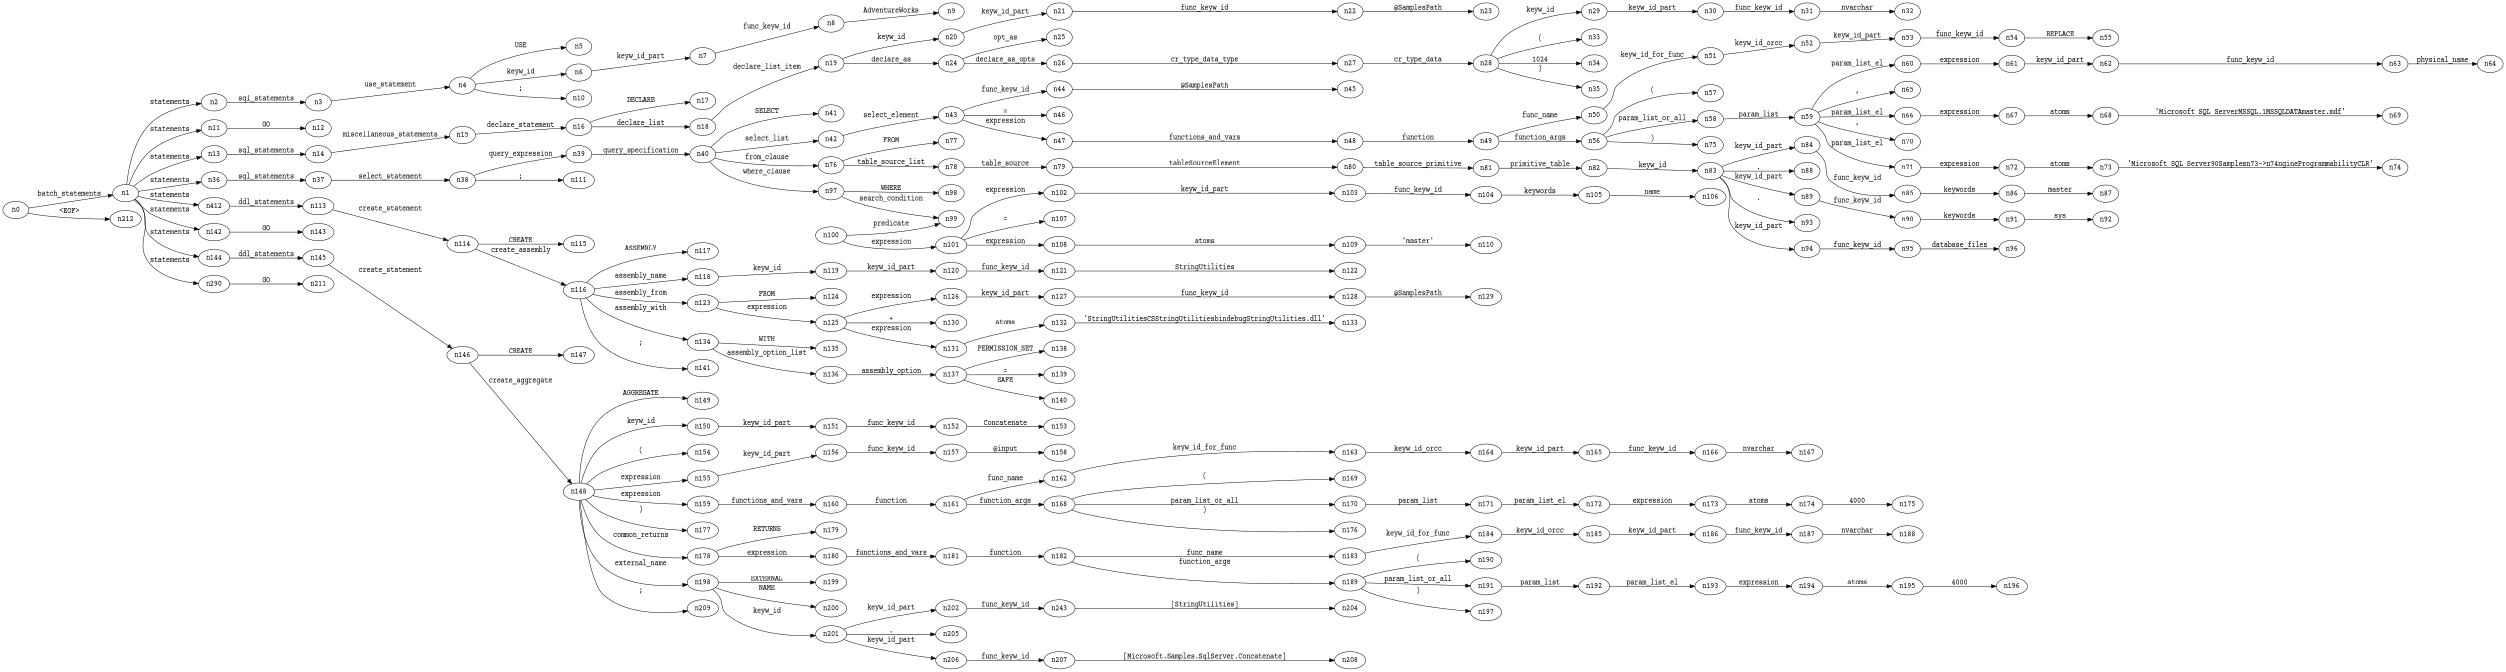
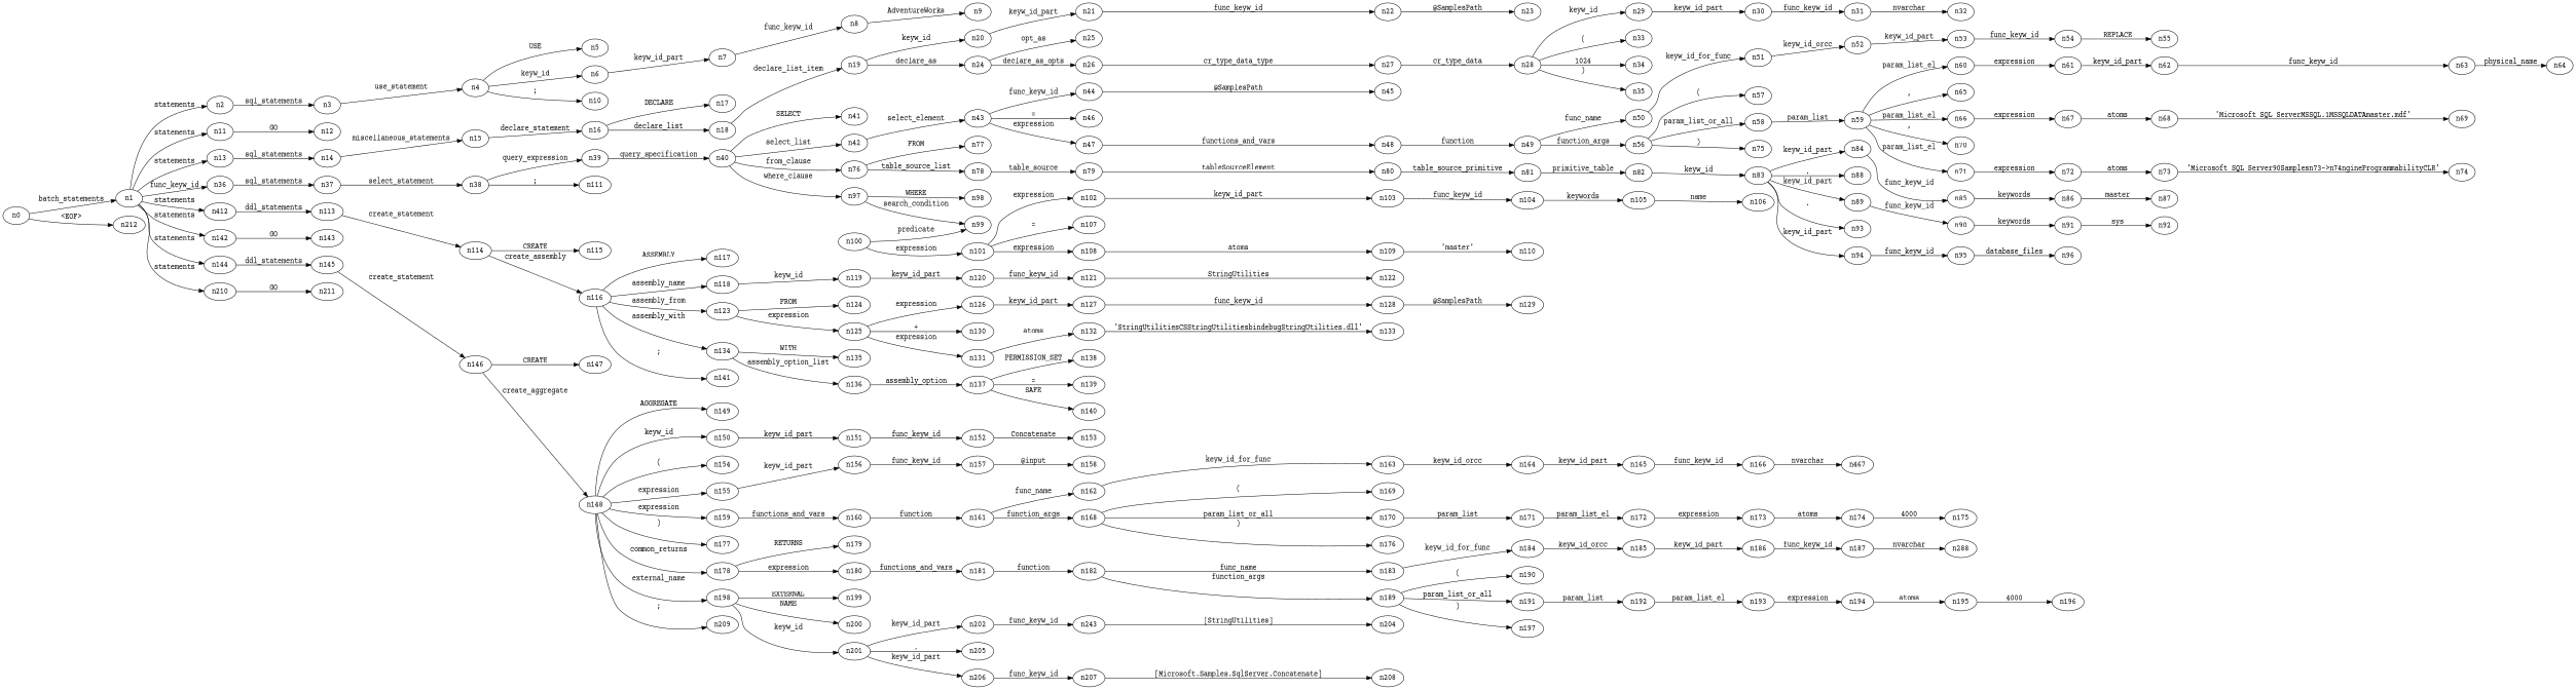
  digraph {
    fontname="Courier Prime"
    rankdir=LR
    node [fontname="Courier Prime"]
    edge [fontname="Courier Prime"]
    n0
    n1
    n212
    n2
    n11
    n13
    n36
    n112 [label=n412]
    n142
    n144
-   n210 [label=n290]
+   n210
    n3
    n12
    n14
    n37
    n113
    n143
    n145
    n211
    n4
    n5
    n6
    n10
    n7
    n8
    n9
    n15
    n16
    n17
    n18
    n19
    n20
    n24
    n21
    n25
    n26
    n22
    n23
    n27
    n28
    n29
    n33
    n34
    n35
    n30
    n31
    n32
    n38
    n39
    n111
    n40
    n41
    n42
    n76
    n97
    n43
    n77
    n78
    n98
    n99
    n44
    n46
    n47
    n45
    n48
    n49
    n50
    n56
    n51
    n57
    n58
    n75
    n52
    n53
    n54
    n55
    n59
    n60
    n65
    n66
    n70
    n71
    n61
    n67
    n72
    n62
    n63
    n64
    n68
    n69
    n73
    n74
    n79
    n80
    n81
    n82
    n83
    n84
    n88
    n89
    n93
    n94
    n85
    n90
    n95
    n86
    n87
    n91
    n92
    n96
    n100
    n101
    n102
    n107
    n108
    n103
    n109
    n104
    n105
    n106
    n110
    n114
    n115
    n116
    n117
    n118
    n123
    n134
    n141
    n119
    n124
    n125
    n135
    n136
    n120
    n121
    n122
    n126
    n130
    n131
    n127
    n132
    n128
    n129
    n133
    n137
    n138
    n139
    n140
    n146
    n147
    n148
    n149
    n150
    n154
    n155
    n159
    n177
    n178
    n198
    n209
    n151
    n156
    n160
    n179
    n180
    n199
    n200
    n201
    n152
    n153
    n157
    n158
    n161
    n162
    n168
    n163
    n169
    n170
    n176
    n164
    n165
    n166
-   n167
+   n167 [label=n467]
    n171
    n172
    n173
    n174
    n175
    n181
    n182
    n183
    n189
    n184
    n190
    n191
    n197
    n185
    n186
    n187
-   n188
+   n188 [label=n288]
    n192
    n193
    n194
    n195
    n196
    n202
    n205
    n206
    n203 [label=n243]
    n207
    n204
    n208
    n0 -> n1 [label=batch_statements]
    n0 -> n212 [label="<EOF>"]
    n1 -> n2 [label=statements]
    n1 -> n11 [label=statements]
    n1 -> n13 [label=statements]
-   n1 -> n36 [label=statements]
+   n1 -> n36 [label=func_keyw_id]
    n1 -> n112 [label=statements]
    n1 -> n142 [label=statements]
    n1 -> n144 [label=statements]
    n1 -> n210 [label=statements]
    n2 -> n3 [label=sql_statements]
    n11 -> n12 [label=GO]
    n13 -> n14 [label=sql_statements]
    n36 -> n37 [label=sql_statements]
    n112 -> n113 [label=ddl_statements]
    n142 -> n143 [label=GO]
    n144 -> n145 [label=ddl_statements]
    n210 -> n211 [label=GO]
    n3 -> n4 [label=use_statement]
    n14 -> n15 [label=miscellaneous_statements]
    n37 -> n38 [label=select_statement]
    n113 -> n114 [label=create_statement]
    n145 -> n146 [label=create_statement]
    n4 -> n5 [label=USE]
    n4 -> n6 [label=keyw_id]
    n4 -> n10 [label=";"]
    n6 -> n7 [label=keyw_id_part]
    n7 -> n8 [label=func_keyw_id]
    n8 -> n9 [label=AdventureWorks]
    n15 -> n16 [label=declare_statement]
    n16 -> n17 [label=DECLARE]
    n16 -> n18 [label=declare_list]
    n18 -> n19 [label=declare_list_item]
    n19 -> n20 [label=keyw_id]
    n19 -> n24 [label=declare_as]
    n20 -> n21 [label=keyw_id_part]
    n24 -> n25 [label=opt_as]
    n24 -> n26 [label=declare_as_opts]
    n21 -> n22 [label=func_keyw_id]
    n26 -> n27 [label=cr_type_data_type]
    n22 -> n23 [label="@SamplesPath"]
    n27 -> n28 [label=cr_type_data]
    n28 -> n29 [label=keyw_id]
    n28 -> n33 [label="("]
    n28 -> n34 [label=1024]
    n28 -> n35 [label=")"]
    n29 -> n30 [label=keyw_id_part]
    n30 -> n31 [label=func_keyw_id]
    n31 -> n32 [label=nvarchar]
    n38 -> n39 [label=query_expression]
    n38 -> n111 [label=";"]
    n39 -> n40 [label=query_specification]
    n40 -> n41 [label=SELECT]
    n40 -> n42 [label=select_list]
    n40 -> n76 [label=from_clause]
    n40 -> n97 [label=where_clause]
    n42 -> n43 [label=select_element]
    n76 -> n77 [label=FROM]
    n76 -> n78 [label=table_source_list]
    n97 -> n98 [label=WHERE]
    n97 -> n99 [label=search_condition]
    n43 -> n44 [label=func_keyw_id]
    n43 -> n46 [label="="]
    n43 -> n47 [label=expression]
    n78 -> n79 [label=table_source]
    n44 -> n45 [label="@SamplesPath"]
    n47 -> n48 [label=functions_and_vars]
    n48 -> n49 [label=function]
    n49 -> n50 [label=func_name]
    n49 -> n56 [label=function_args]
    n50 -> n51 [label=keyw_id_for_func]
    n56 -> n57 [label="("]
    n56 -> n58 [label=param_list_or_all]
    n56 -> n75 [label=")"]
    n51 -> n52 [label=keyw_id_orcc]
    n58 -> n59 [label=param_list]
    n52 -> n53 [label=keyw_id_part]
    n53 -> n54 [label=func_keyw_id]
    n54 -> n55 [label=REPLACE]
    n59 -> n60 [label=param_list_el]
    n59 -> n65 [label=","]
    n59 -> n66 [label=param_list_el]
    n59 -> n70 [label=","]
    n59 -> n71 [label=param_list_el]
    n60 -> n61 [label=expression]
    n66 -> n67 [label=expression]
    n71 -> n72 [label=expression]
    n61 -> n62 [label=keyw_id_part]
    n67 -> n68 [label=atoms]
    n72 -> n73 [label=atoms]
    n62 -> n63 [label=func_keyw_id]
    n63 -> n64 [label=physical_name]
    n68 -> n69 [label="'Microsoft SQL Server\MSSQL.1\MSSQL\DATA\master.mdf'"]
    n73 -> n74 [label="'Microsoft SQL Server\90\Samples\Engine\Programmability\CLR\'"]
    n79 -> n80 [label=tableSourceElement]
    n80 -> n81 [label=table_source_primitive]
    n81 -> n82 [label=primitive_table]
    n82 -> n83 [label=keyw_id]
    n83 -> n84 [label=keyw_id_part]
    n83 -> n88 [label="."]
    n83 -> n89 [label=keyw_id_part]
    n83 -> n93 [label="."]
    n83 -> n94 [label=keyw_id_part]
    n84 -> n85 [label=func_keyw_id]
    n89 -> n90 [label=func_keyw_id]
    n94 -> n95 [label=func_keyw_id]
    n85 -> n86 [label=keywords]
    n90 -> n91 [label=keywords]
    n95 -> n96 [label=database_files]
    n86 -> n87 [label=master]
    n91 -> n92 [label=sys]
    n100 -> n99 [label=predicate]
    n100 -> n101 [label=expression]
    n101 -> n102 [label=expression]
    n101 -> n107 [label="="]
    n101 -> n108 [label=expression]
    n102 -> n103 [label=keyw_id_part]
    n108 -> n109 [label=atoms]
    n103 -> n104 [label=func_keyw_id]
    n109 -> n110 [label="'master'"]
    n104 -> n105 [label=keywords]
    n105 -> n106 [label=name]
    n114 -> n115 [label=CREATE]
    n114 -> n116 [label=create_assembly]
    n116 -> n117 [label=ASSEMBLY]
    n116 -> n118 [label=assembly_name]
    n116 -> n123 [label=assembly_from]
    n116 -> n134 [label=assembly_with]
    n116 -> n141 [label=";"]
    n118 -> n119 [label=keyw_id]
    n123 -> n124 [label=FROM]
    n123 -> n125 [label=expression]
    n134 -> n135 [label=WITH]
    n134 -> n136 [label=assembly_option_list]
    n119 -> n120 [label=keyw_id_part]
    n125 -> n126 [label=expression]
    n125 -> n130 [label="+"]
    n125 -> n131 [label=expression]
    n136 -> n137 [label=assembly_option]
    n120 -> n121 [label=func_keyw_id]
    n121 -> n122 [label=StringUtilities]
    n126 -> n127 [label=keyw_id_part]
    n131 -> n132 [label=atoms]
    n127 -> n128 [label=func_keyw_id]
    n132 -> n133 [label="'StringUtilities\CS\StringUtilities\bin\debug\StringUtilities.dll'"]
    n128 -> n129 [label="@SamplesPath"]
    n137 -> n138 [label=PERMISSION_SET]
    n137 -> n139 [label="="]
    n137 -> n140 [label=SAFE]
    n146 -> n147 [label=CREATE]
    n146 -> n148 [label=create_aggregate]
    n148 -> n149 [label=AGGREGATE]
    n148 -> n150 [label=keyw_id]
    n148 -> n154 [label="("]
    n148 -> n155 [label=expression]
    n148 -> n159 [label=expression]
    n148 -> n177 [label=")"]
    n148 -> n178 [label=common_returns]
    n148 -> n198 [label=external_name]
    n148 -> n209 [label=";"]
    n150 -> n151 [label=keyw_id_part]
    n155 -> n156 [label=keyw_id_part]
    n159 -> n160 [label=functions_and_vars]
    n178 -> n179 [label=RETURNS]
    n178 -> n180 [label=expression]
    n198 -> n199 [label=EXTERNAL]
    n198 -> n200 [label=NAME]
    n198 -> n201 [label=keyw_id]
    n151 -> n152 [label=func_keyw_id]
    n156 -> n157 [label=func_keyw_id]
    n160 -> n161 [label=function]
    n180 -> n181 [label=functions_and_vars]
    n201 -> n202 [label=keyw_id_part]
    n201 -> n205 [label="."]
    n201 -> n206 [label=keyw_id_part]
    n152 -> n153 [label=Concatenate]
    n157 -> n158 [label="@input"]
    n161 -> n162 [label=func_name]
    n161 -> n168 [label=function_args]
    n162 -> n163 [label=keyw_id_for_func]
    n168 -> n169 [label="("]
    n168 -> n170 [label=param_list_or_all]
    n168 -> n176 [label=")"]
    n163 -> n164 [label=keyw_id_orcc]
    n170 -> n171 [label=param_list]
    n164 -> n165 [label=keyw_id_part]
    n165 -> n166 [label=func_keyw_id]
    n166 -> n167 [label=nvarchar]
    n171 -> n172 [label=param_list_el]
    n172 -> n173 [label=expression]
    n173 -> n174 [label=atoms]
    n174 -> n175 [label=4000]
    n181 -> n182 [label=function]
    n182 -> n183 [label=func_name]
    n182 -> n189 [label=function_args]
    n183 -> n184 [label=keyw_id_for_func]
    n189 -> n190 [label="("]
    n189 -> n191 [label=param_list_or_all]
    n189 -> n197 [label=")"]
    n184 -> n185 [label=keyw_id_orcc]
    n191 -> n192 [label=param_list]
    n185 -> n186 [label=keyw_id_part]
    n186 -> n187 [label=func_keyw_id]
    n187 -> n188 [label=nvarchar]
    n192 -> n193 [label=param_list_el]
    n193 -> n194 [label=expression]
    n194 -> n195 [label=atoms]
    n195 -> n196 [label=4000]
    n202 -> n203 [label=func_keyw_id]
    n206 -> n207 [label=func_keyw_id]
    n203 -> n204 [label="[StringUtilities]"]
    n207 -> n208 [label="[Microsoft.Samples.SqlServer.Concatenate]"]
  }
